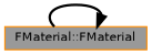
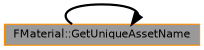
  digraph {
    rankdir=RL
-   n1 [color=darkorange fillcolor=grey60 fontcolor=black fontname=Helvetica fontsize=10 height=0.2 label="FMaterial::FMaterial" shape=box style=filled width=0.4]
+   n1 [color=darkorange fillcolor=grey60 fontcolor=black fontname=Helvetica fontsize=10 height=0.2 label="FMaterial::GetUniqueAssetName" shape=box style=filled width=0.4]
    n1 -> n1 [color=black dir=back fontname=Helvetica fontsize=10 labelfontname=Helvetica labelfontsize=10 style=bold]
  }
